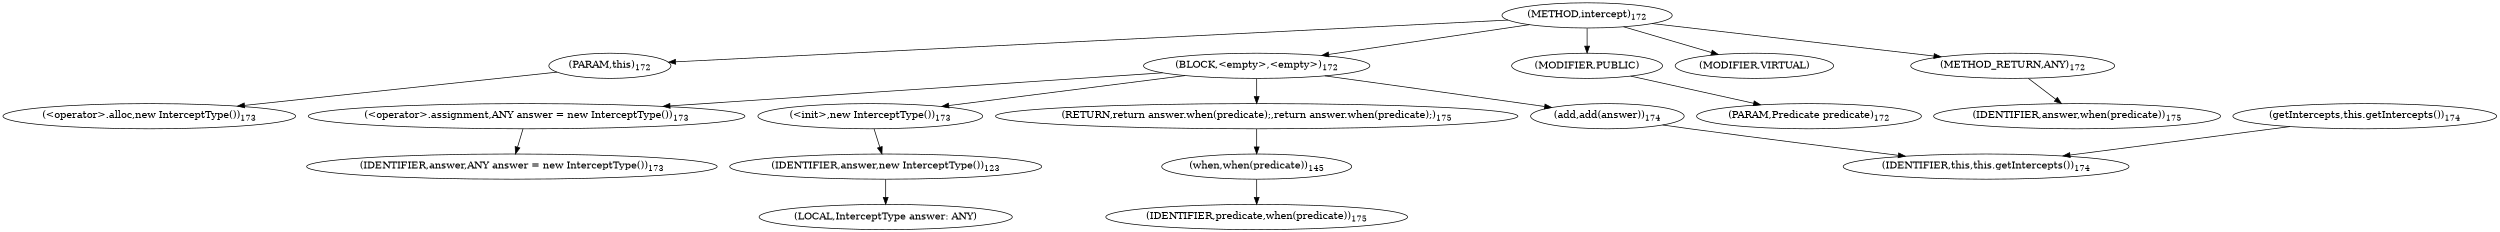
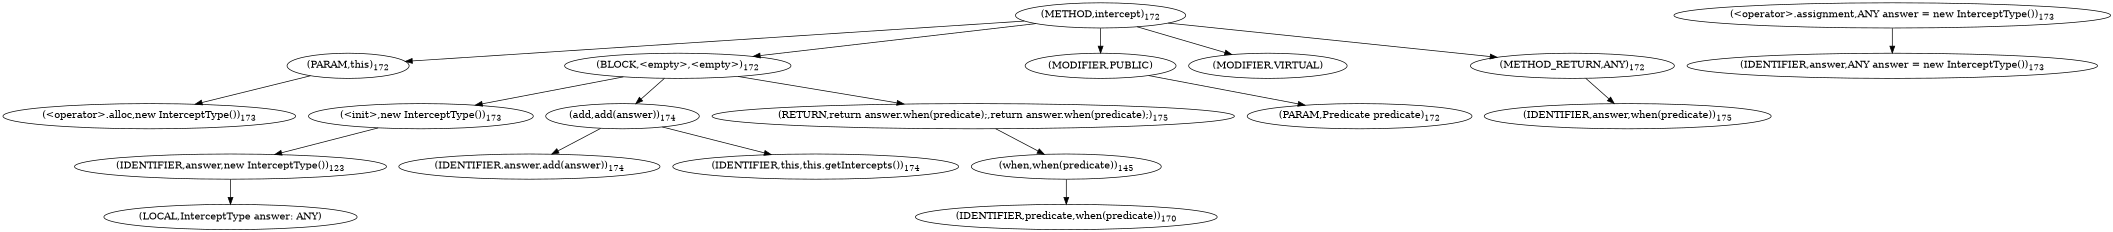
  digraph {
    n1 [label=<(METHOD,intercept)<SUB>172</SUB>>]
    n2 [label=<(PARAM,this)<SUB>172</SUB>>]
    n3 [label=<(BLOCK,&lt;empty&gt;,&lt;empty&gt;)<SUB>172</SUB>>]
    n4 [label=<(MODIFIER,PUBLIC)>]
    n5 [label=<(MODIFIER,VIRTUAL)>]
    n6 [label=<(METHOD_RETURN,ANY)<SUB>172</SUB>>]
    n7 [label=<(&lt;operator&gt;.alloc,new InterceptType())<SUB>173</SUB>>]
    n8 [label=<(PARAM,Predicate predicate)<SUB>172</SUB>>]
    n9 [label=<(&lt;operator&gt;.assignment,ANY answer = new InterceptType())<SUB>173</SUB>>]
    n10 [label=<(&lt;init&gt;,new InterceptType())<SUB>173</SUB>>]
    n11 [label=<(add,add(answer))<SUB>174</SUB>>]
    n12 [label=<(RETURN,return answer.when(predicate);,return answer.when(predicate);)<SUB>175</SUB>>]
    n13 [label=<(IDENTIFIER,answer,when(predicate))<SUB>175</SUB>>]
    n14 [label=<(LOCAL,InterceptType answer: ANY)>]
    n15 [label=<(IDENTIFIER,answer,ANY answer = new InterceptType())<SUB>173</SUB>>]
    n16 [label=<(IDENTIFIER,answer,new InterceptType())<SUB>123</SUB>>]
+   n17 [label=<(IDENTIFIER,answer,add(answer))<SUB>174</SUB>>]
    n18 [label=<(IDENTIFIER,this,this.getIntercepts())<SUB>174</SUB>>]
    n19 [label=<(when,when(predicate))<SUB>145</SUB>>]
-   n20 [label=<(getIntercepts,this.getIntercepts())<SUB>174</SUB>>]
-   n21 [label=<(IDENTIFIER,predicate,when(predicate))<SUB>175</SUB>>]
+   n21 [label=<(IDENTIFIER,predicate,when(predicate))<SUB>170</SUB>>]
    n1 -> n2
    n1 -> n3
    n1 -> n4
    n1 -> n5
    n1 -> n6
    n2 -> n7
-   n3 -> n9
    n3 -> n10
    n3 -> n11
    n3 -> n12
    n4 -> n8
    n6 -> n13
    n9 -> n15
    n10 -> n16
+   n11 -> n17
    n11 -> n18
    n12 -> n19
    n16 -> n14
    n19 -> n21
-   n20 -> n18
  }
